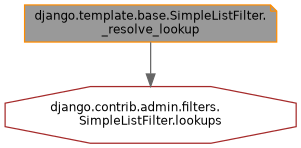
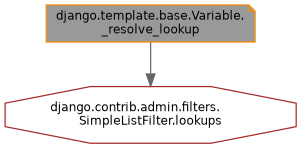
  digraph {
    rankdir=TB
    node [fontname=Helvetica fontsize=10 style=filled]
-   n1 [color=darkorange fillcolor=grey60 fontcolor=black height=0.2 label="django.template.base.SimpleListFilter.\l_resolve_lookup" shape=note width=0.4]
+   n1 [color=darkorange fillcolor=grey60 fontcolor=black height=0.2 label="django.template.base.Variable.\l_resolve_lookup" shape=note width=0.4]
    n2 [color=brown fillcolor=white height=0.2 label="django.contrib.admin.filters.\lSimpleListFilter.lookups" shape=octagon width=0.4]
    n1 -> n2 [color=gray40 fontname=Helvetica fontsize=10 labelfontname=Helvetica labelfontsize=10 style=solid]
  }
